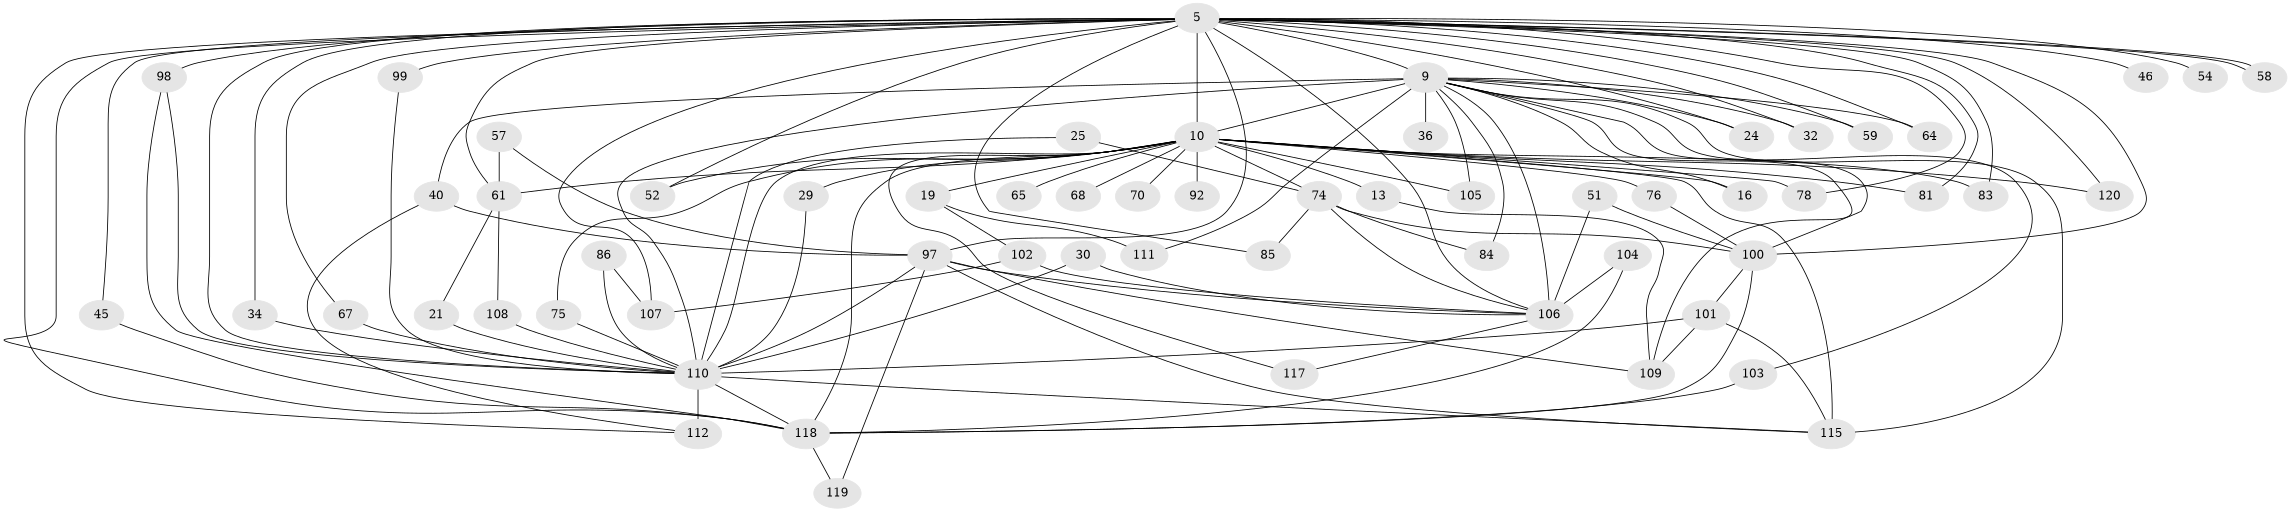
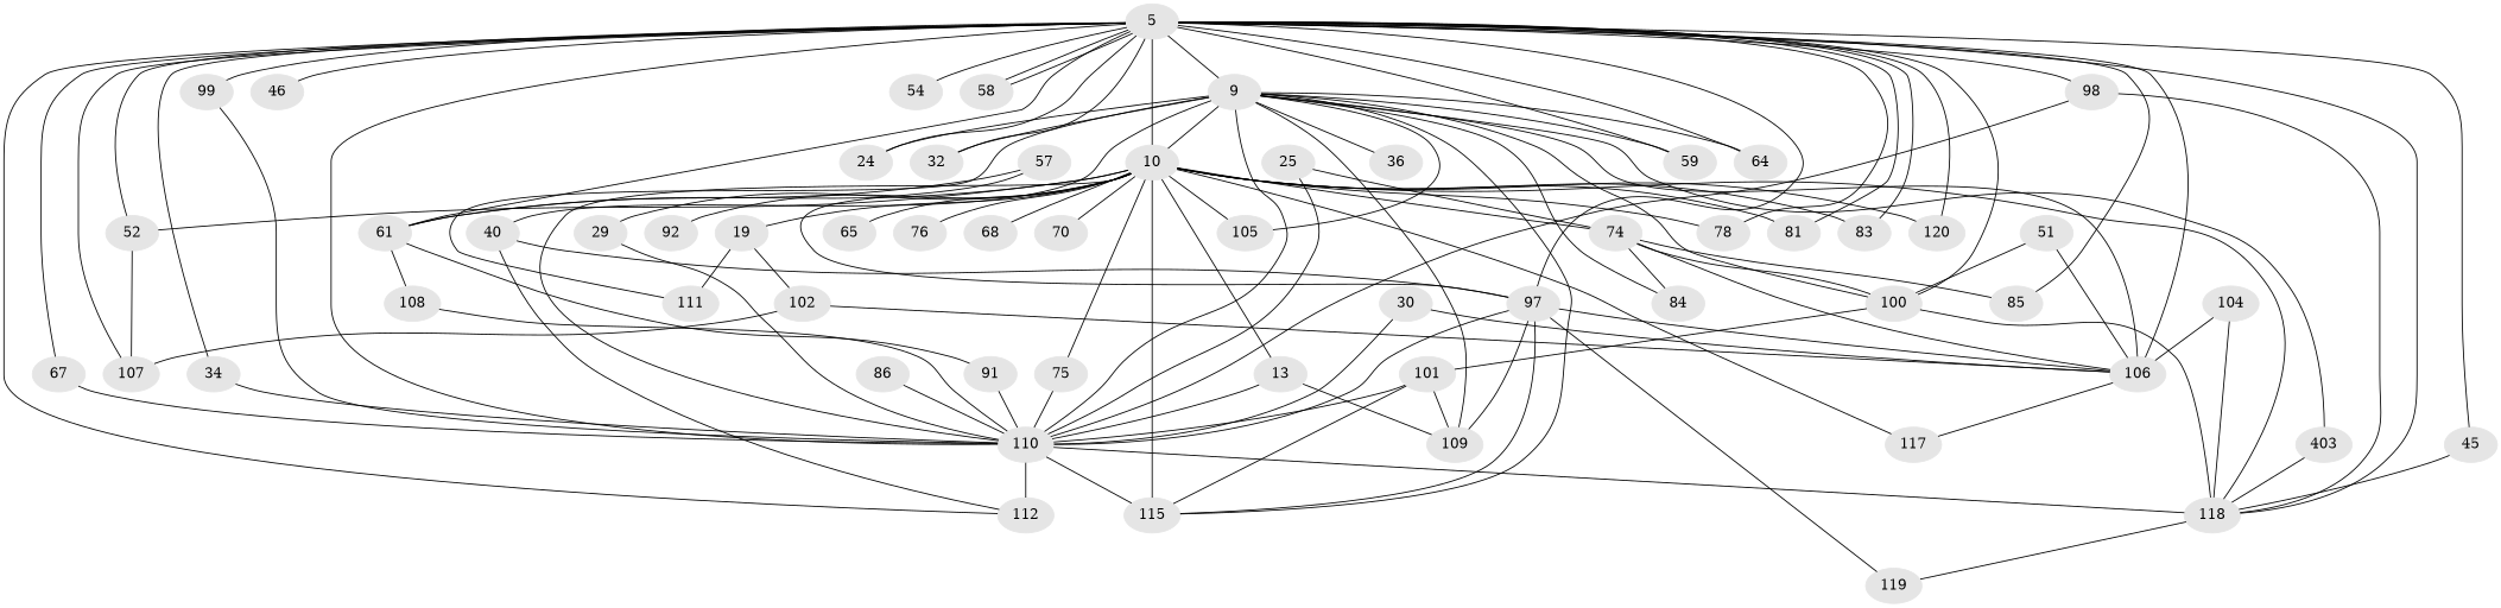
  graph {
    node [color=gray90 style=filled]
    5 [super="+2+4"]
    9 [super="+8"]
    10 [super="+6+7"]
    24
    32
    34
    45
    46 [super="+44"]
    52 [super="+20"]
    54
    58
    59
    61 [super="+56"]
    64
    67
    78
    81
    83
    85
    97 [super="+26+35"]
    98 [super="+94+93"]
    99
    100 [super="+15+27+63"]
    106 [super="+73+96"]
    107 [super="+23"]
    110 [super="+88+80+50"]
    112 [super="+62+71"]
    118 [super="+116+114"]
    120
-   16
    n31 [label=36]
    40
    84
-   103
+   103 [label=403]
    105 [super="+42+36"]
    111 [super="+48"]
    115 [super="+47+79"]
    109 [super="+49"]
    13
    19
    29
    65
    n43 [label=76]
    68
    70
    74 [super="+12"]
    75
    92
    117
-   91 [label=21]
+   91
    108
    119
    101 [super="+72+87"]
    102 [super="+95"]
    25
    30
    51
    57
    86
    104
    5 -- 9 [weight=6]
    5 -- 10 [weight=12]
    5 -- 24
    5 -- 32
    5 -- 34
    5 -- 45
    5 -- 46 [weight=3]
    5 -- 52
    5 -- 54 [weight=2]
    5 -- 58
    5 -- 58
    5 -- 59
    5 -- 61
    5 -- 64
    5 -- 67
    5 -- 78
    5 -- 81
    5 -- 83
    5 -- 85
    5 -- 97 [weight=3]
    5 -- 98 [weight=4]
    5 -- 99
    5 -- 100
    5 -- 106
    5 -- 107 [weight=2]
    5 -- 110 [weight=6]
    5 -- 112
    5 -- 118
    5 -- 120
    9 -- 10 [weight=8]
    9 -- 24
    9 -- 32
    9 -- 59
    9 -- 64
    9 -- 100 [weight=2]
    9 -- 106 [weight=7]
    9 -- 110 [weight=5]
-   9 -- 16
    9 -- n31 [weight=2]
    9 -- 40
    9 -- 84
    9 -- 103
    9 -- 105
    9 -- 111
    9 -- 115
    9 -- 109
    10 -- 52 [weight=2]
    10 -- 61 [weight=3]
    10 -- 78
    10 -- 81
    10 -- 83
    10 -- 110 [weight=4]
    10 -- 118 [weight=2]
    10 -- 120
-   10 -- 16
    10 -- 105 [weight=3]
    10 -- 115 [weight=4]
    10 -- 13 [weight=2]
    10 -- 19 [weight=2]
    10 -- 29 [weight=2]
    10 -- 65 [weight=2]
    10 -- n43
    10 -- 68 [weight=2]
    10 -- 70 [weight=2]
    10 -- 74 [weight=2]
    10 -- 75
    10 -- 92 [weight=2]
    10 -- 117
    34 -- 110
    45 -- 118
    61 -- 91
    61 -- 108
    67 -- 110
    97 -- 106
    97 -- 110
    97 -- 115
    97 -- 109
    97 -- 119
    98 -- 110
    98 -- 118
    99 -- 110
    100 -- 118 [weight=2]
    100 -- 101
    106 -- 117
    110 -- 112 [weight=3]
    110 -- 118 [weight=4]
    110 -- 115
    118 -- 119
    40 -- 97
    40 -- 112
    103 -- 118
+   13 -- 110
    13 -- 109
    19 -- 111 [weight=2]
    19 -- 102
    29 -- 110
-   n43 -- 100
    74 -- 85
    74 -- 100
    74 -- 106 [weight=2]
    74 -- 84
    75 -- 110
    91 -- 110
    108 -- 110
    101 -- 110 [weight=3]
    101 -- 115
    101 -- 109
    102 -- 106
    102 -- 107
    25 -- 110
    25 -- 74
    30 -- 106
    30 -- 110
    51 -- 100
    51 -- 106
    57 -- 61
    57 -- 97
-   86 -- 107
+   52 -- 107
    86 -- 110
    104 -- 106
    104 -- 118
  }
